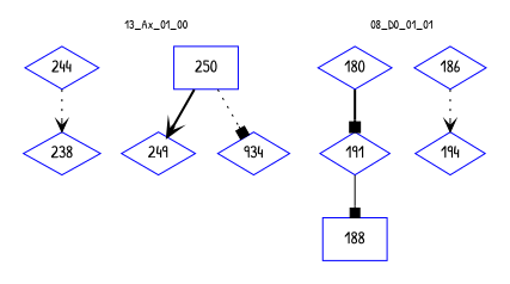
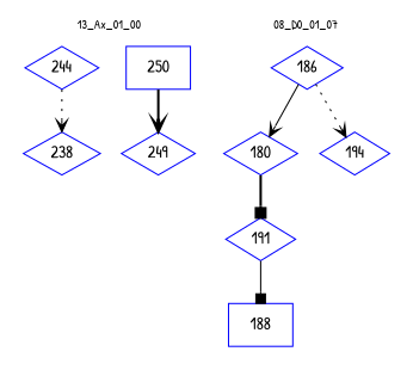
  digraph {
    fontname="Patrick Hand"
    node [color=blue fontname="Patrick Hand" shape=diamond]
    edge [arrowhead=vee color=black fontname="Patrick Hand" style=dotted]
    n1 [label=250 shape=box]
    n2 [label=249]
-   n3 [label=934]
    n4 [label=244]
    n5 [label=238]
    n6 [label=186]
    n7 [label=180]
    n8 [label=194]
    n9 [label=191]
    n10 [label=188 shape=box]
    subgraph cluster_1 {
      color=white
      fontsize=10
      label="13_Ax_01_00"
      n1
      n2
-     n3
      n4
      n5
    }
    subgraph cluster_2 {
      color=white
      fontsize=10
-     label="08_D0_01_01"
+     label="08_D0_01_07"
      n6
      n7
      n8
      n9
      n10
    }
    n1 -> n2 [style=bold]
-   n1 -> n3 [arrowhead=box]
    n4 -> n5
+   n6 -> n7 [style=solid]
    n6 -> n8
    n7 -> n9 [arrowhead=box style=bold]
    n9 -> n10 [arrowhead=box style=solid]
  }
